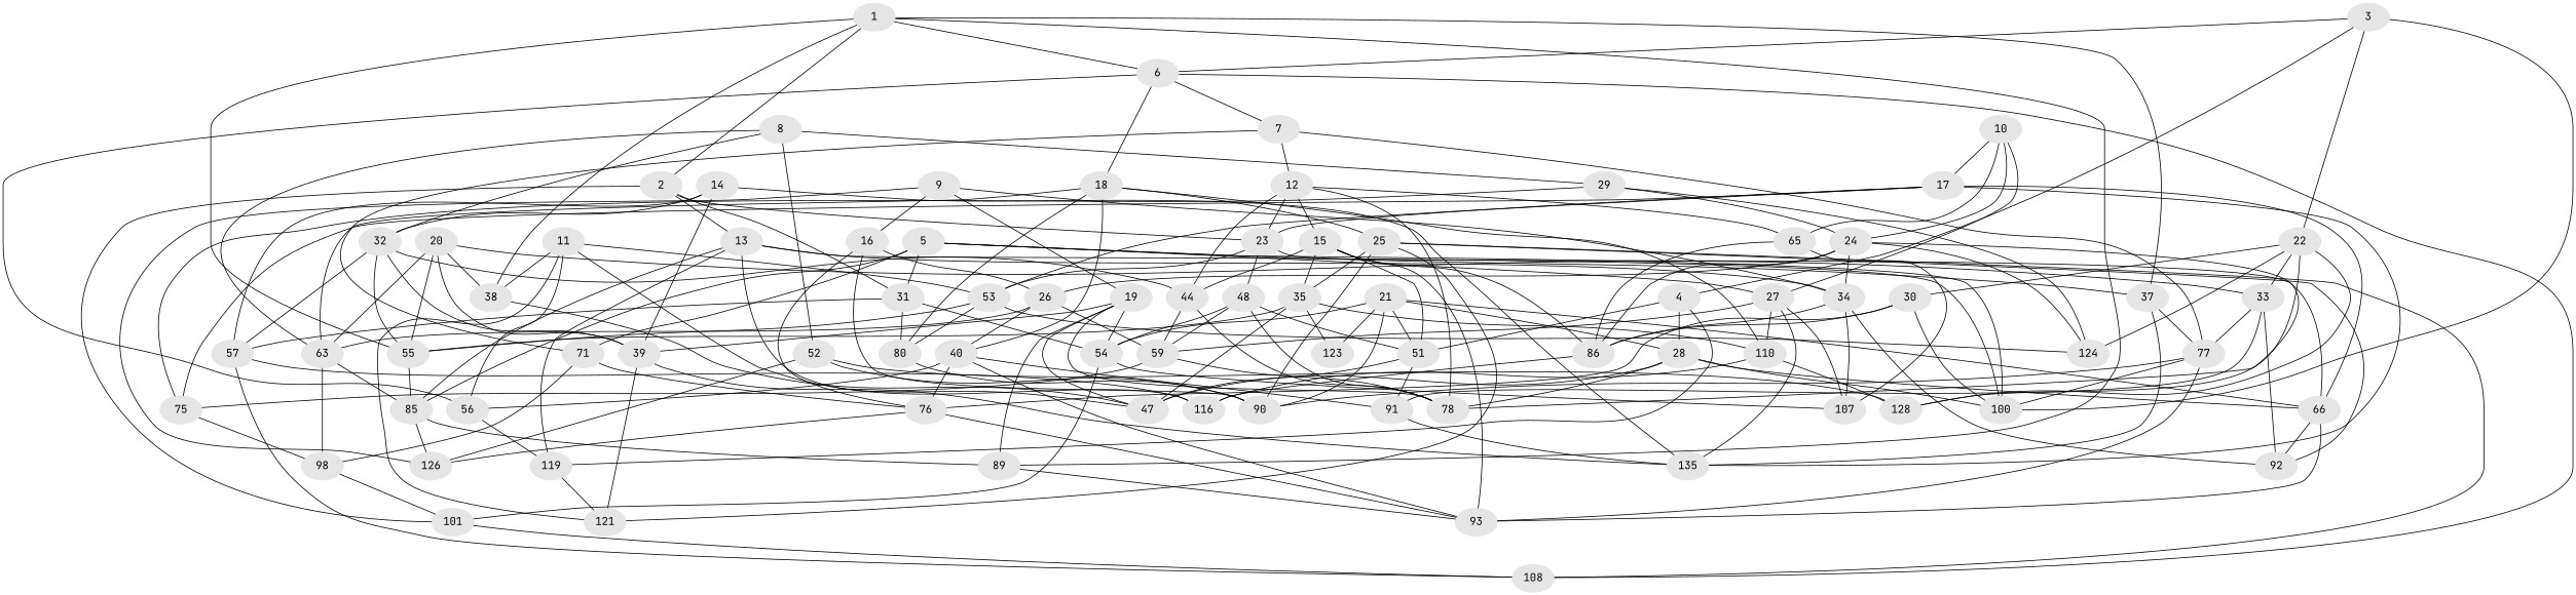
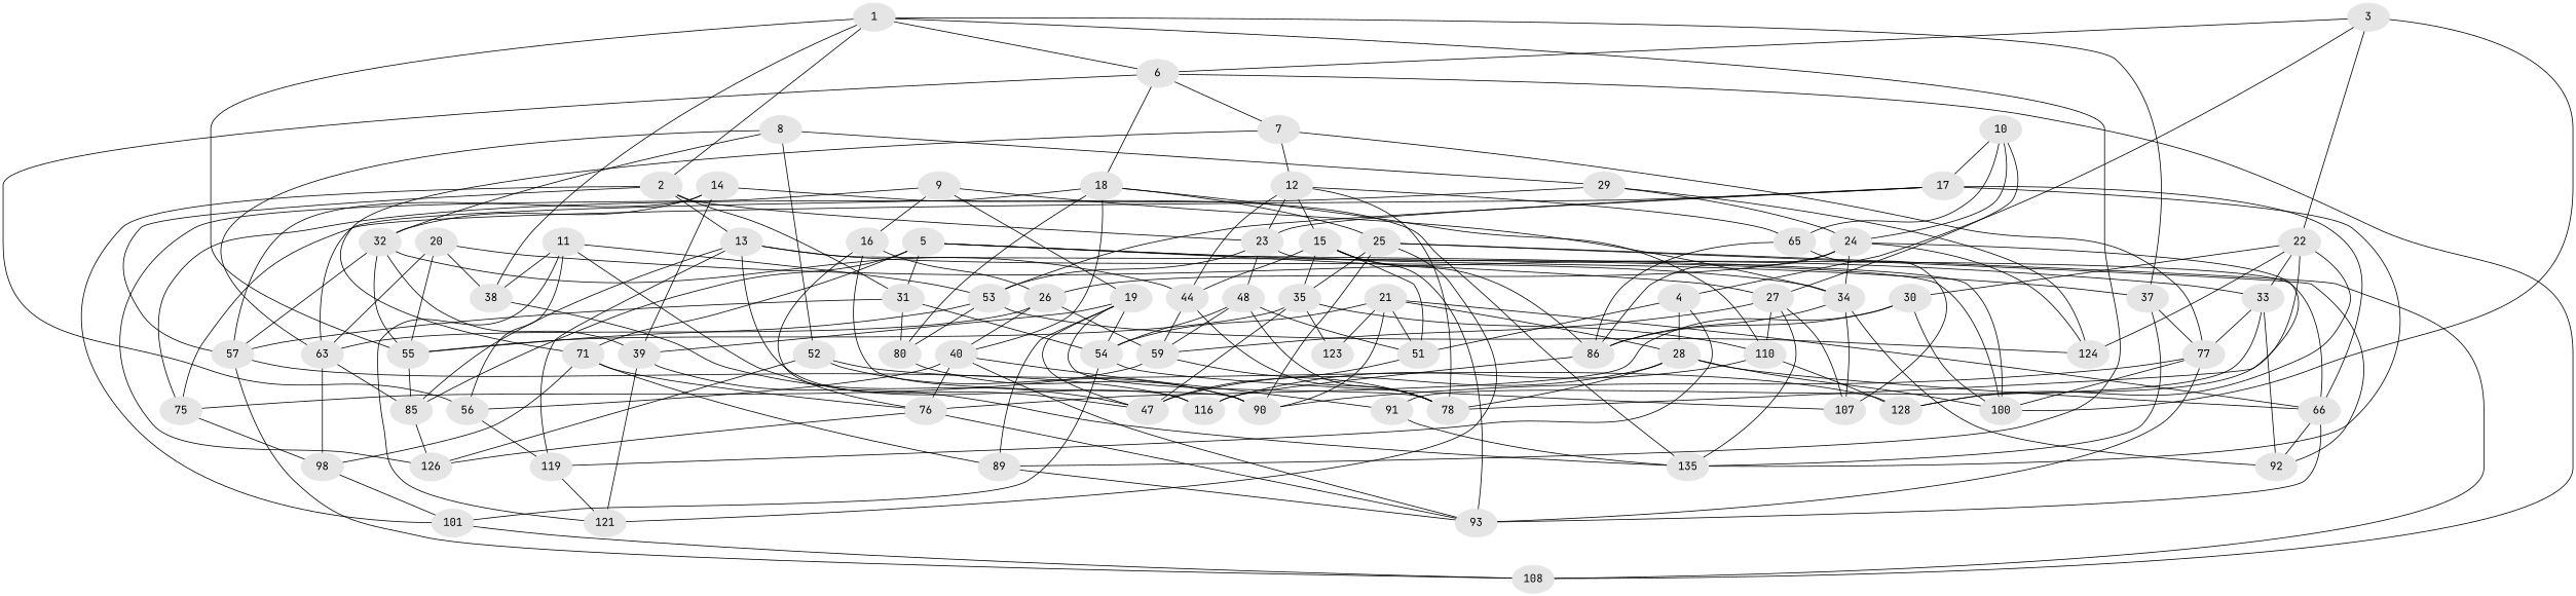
  graph {
    fontname="JetBrains Mono"
    node [color=gray90 fontname="JetBrains Mono" style=filled]
    edge [fontname="JetBrains Mono"]
    1 [super="+42"]
    2 [super="+50"]
    6 [super="+41"]
    37
    38
    55 [super="+118"]
    89
    13 [super="+61"]
    23 [super="+47"]
    57 [super="+113"]
    101
    31
    7
    18 [super="+99"]
    56 [super="+94"]
    108
    77 [super="+112"]
    n18 [label=135 super="+117"]
    n19 [label=47 super="+69"]
    85 [super="+87"]
    93 [super="+97"]
    100 [super="+102"]
    119
    34 [super="+49"]
    116
    48 [super="+95"]
    53 [super="+64"]
    66 [super="+103"]
    51 [super="+68"]
    54 [super="+127"]
    78 [super="+104"]
    59 [super="+115"]
    3
    4
    22 [super="+96"]
    28 [super="+45"]
    33 [super="+43"]
    30
    124
    128
    91
    121
    5 [super="+74"]
    27 [super="+46"]
    71
    110 [super="+129"]
    107
    80
    98 [super="+106"]
    76 [super="+81"]
    126
    12 [super="+79"]
    63 [super="+84"]
    25 [super="+72"]
    40 [super="+62"]
    65
    15 [super="+114"]
    44 [super="+58"]
    90 [super="+125"]
    8
    29
    32 [super="+73"]
    52
    24 [super="+70"]
    75
    39 [super="+60"]
    9
    16
    19 [super="+111"]
    26 [super="+82"]
    86 [super="+109"]
    92
    17 [super="+120"]
    10
    11 [super="+122"]
    35 [super="+88"]
    14
    123
    20 [super="+36"]
    21 [super="+83"]
    1 -- 2
    1 -- 6
    1 -- 37
    1 -- 38
    1 -- 55
    1 -- 89
    2 -- 13
    2 -- 23
+   2 -- 57
    2 -- 101
    2 -- 31
    6 -- 7
    6 -- 18
    6 -- 56
    6 -- 108
    37 -- 77
    37 -- n18
    38 -- n19
    55 -- 85
    89 -- 93
    13 -- 85
    13 -- 100
    13 -- 119
    13 -- 34
    13 -- 116
    23 -- 48
    23 -- 53
    23 -- 66
    57 -- 108
    57 -- 116
    101 -- 108
    31 -- 57
    31 -- 54
    31 -- 80
    7 -- 77
    7 -- 71
    7 -- 12
    18 -- 110
    18 -- 80
    18 -- 63
    18 -- 25
    18 -- 40
    56 -- 119
    77 -- 93
    77 -- 100
    77 -- 90
-   85 -- 89
+   71 -- 89
    85 -- 126
    119 -- 121
    34 -- 107
    34 -- 86
    34 -- 92
    48 -- 51
    48 -- 54
    48 -- 78
    48 -- 59
    53 -- 55
    53 -- 124
    53 -- 80
    66 -- 93
    66 -- 92
    51 -- n19
-   51 -- 91
    54 -- 101
    54 -- 107
    59 -- 78
    59 -- 75
    3 -- 6
    3 -- 100
    3 -- 4
    3 -- 22
    4 -- 119
    4 -- 51
    4 -- 28
    22 -- 78
    22 -- 33
    22 -- 30
    22 -- 124
    22 -- 128
    28 -- n19
    28 -- 100
    28 -- 66
    28 -- 78
    33 -- 77
    33 -- 91
    33 -- 92
    30 -- 100
    30 -- 76
    30 -- 86
    91 -- n18
    5 -- 37
    5 -- 31
    5 -- 85
    5 -- 100
    5 -- 27
    5 -- 71
    27 -- n18
    27 -- 59
    27 -- 110
    27 -- 107
    71 -- 98
    71 -- 76
    110 -- 116
    110 -- 128
    80 -- 90
    98 -- 101
    76 -- 93
    76 -- 126
    12 -- 23
    12 -- 78
    12 -- 65
    12 -- 15
    12 -- 44
    63 -- 85
    63 -- 98
    25 -- 108
    25 -- 121
    25 -- 90
    25 -- 92
    25 -- 35
    40 -- 56
    40 -- 93
    40 -- 91
    40 -- 76
    65 -- 107
    65 -- 86
    15 -- 93
    15 -- 51
    15 -- 44
    15 -- 86
    15 -- 35
    44 -- 78
    44 -- 59
    8 -- 63
    8 -- 29
    8 -- 32
    8 -- 52
    29 -- 124
    29 -- 24
    29 -- 75
    32 -- 55
    32 -- 57
    32 -- 44
    32 -- 39
    52 -- 128
    52 -- 126
    52 -- 90
    24 -- 34
    24 -- 124
    24 -- 128
    24 -- 26
    24 -- 86
    75 -- 98
    39 -- n18
    39 -- 121
    9 -- 34
    9 -- 126
    9 -- 16
    9 -- 19
    16 -- 76
    16 -- 90
    16 -- 26
    19 -- 89
    19 -- n19
    19 -- 54
    19 -- 78
    19 -- 39
    26 -- 59
    26 -- 63
    26 -- 40
    86 -- 116
    17 -- 23
    17 -- n18
    17 -- 53
    17 -- 66
    17 -- 75
    10 -- 27
    10 -- 65
    10 -- 24
    10 -- 17
    11 -- 38
    11 -- 56
    11 -- n19
    11 -- 53
    11 -- 121
    35 -- 55
    35 -- n19
    35 -- 110
    35 -- 123
    14 -- 57
    14 -- n18
    14 -- 32
    14 -- 39
    20 -- 38
    20 -- 55
    20 -- 33 [weight=2]
    20 -- 63
-   20 -- 39
    21 -- 66
    21 -- 51
    21 -- 54
    21 -- 28
    21 -- 90
    21 -- 123
  }
